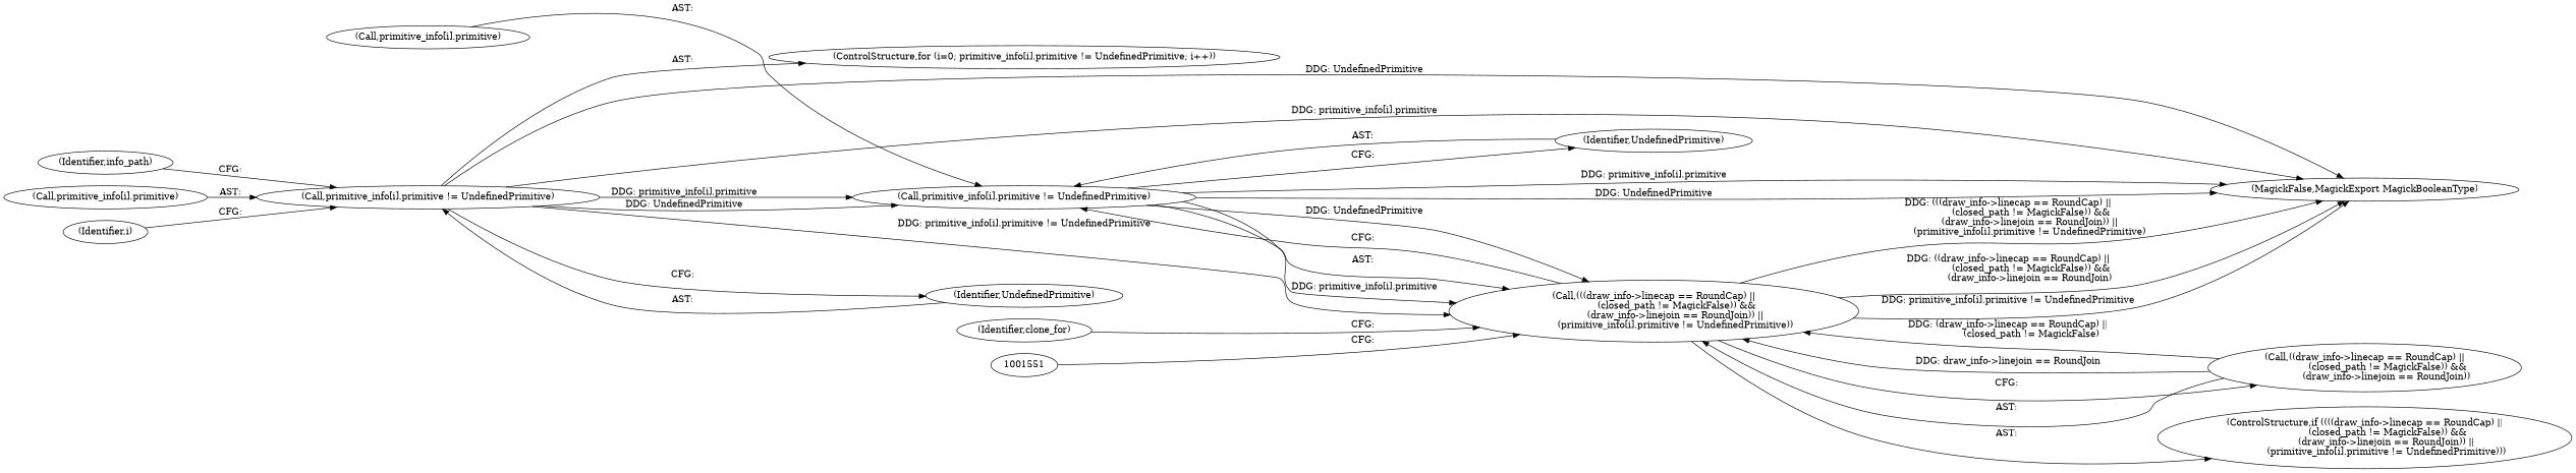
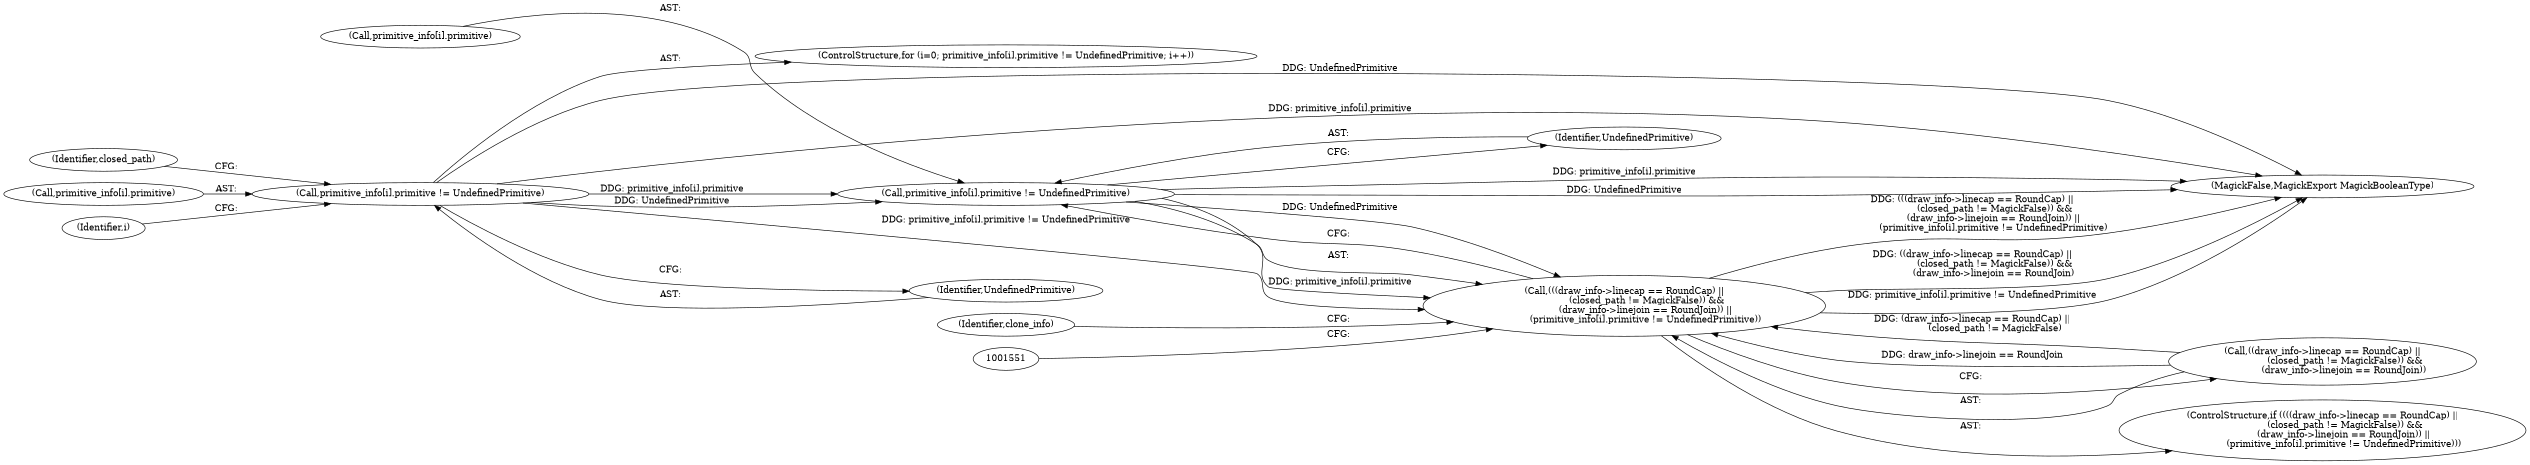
  digraph {
    rankdir=LR
    n1 [label="(Call,primitive_info[i].primitive != UndefinedPrimitive)"]
    n2 [label="(Call,(((draw_info->linecap == RoundCap) ||\n                (closed_path != MagickFalse)) &&\n               (draw_info->linejoin == RoundJoin)) ||\n               (primitive_info[i].primitive != UndefinedPrimitive))"]
    n3 [label="(MagickFalse,MagickExport MagickBooleanType)"]
    n4 [label="(Identifier,UndefinedPrimitive)"]
    n5 [label="(Call,((draw_info->linecap == RoundCap) ||\n                (closed_path != MagickFalse)) &&\n               (draw_info->linejoin == RoundJoin))"]
    n6 [label="(ControlStructure,if ((((draw_info->linecap == RoundCap) ||\n                (closed_path != MagickFalse)) &&\n               (draw_info->linejoin == RoundJoin)) ||\n               (primitive_info[i].primitive != UndefinedPrimitive)))"]
    n7 [label="(Call,primitive_info[i].primitive != UndefinedPrimitive)"]
    n8 [label="(Identifier,UndefinedPrimitive)"]
    n9 [label="(ControlStructure,for (i=0; primitive_info[i].primitive != UndefinedPrimitive; i++))"]
-   n10 [label="(Identifier,info_path)"]
+   n10 [label="(Identifier,closed_path)"]
    n11 [label="(Call,primitive_info[i].primitive)"]
    n12 [label="(Identifier,i)"]
-   n13 [label="(Identifier,clone_for)"]
+   n13 [label="(Identifier,clone_info)"]
    n14 [label="(Call,primitive_info[i].primitive)"]
    1001551
    n1 -> n2 [label="AST: "]
    n1 -> n2 [label="DDG: primitive_info[i].primitive"]
    n1 -> n2 [label="DDG: UndefinedPrimitive"]
    n1 -> n3 [label="DDG: primitive_info[i].primitive"]
    n1 -> n3 [label="DDG: UndefinedPrimitive"]
    n1 -> n4 [label="CFG: "]
    n2 -> n1 [label="CFG: "]
    n2 -> n3 [label="DDG: primitive_info[i].primitive != UndefinedPrimitive"]
    n2 -> n3 [label="DDG: (((draw_info->linecap == RoundCap) ||\n                (closed_path != MagickFalse)) &&\n               (draw_info->linejoin == RoundJoin)) ||\n               (primitive_info[i].primitive != UndefinedPrimitive)"]
    n2 -> n3 [label="DDG: ((draw_info->linecap == RoundCap) ||\n                (closed_path != MagickFalse)) &&\n               (draw_info->linejoin == RoundJoin)"]
    n2 -> n5 [label="CFG: "]
    n2 -> n6 [label="AST: "]
    n4 -> n1 [label="AST: "]
    n5 -> n2 [label="AST: "]
    n5 -> n2 [label="DDG: (draw_info->linecap == RoundCap) ||\n                (closed_path != MagickFalse)"]
    n5 -> n2 [label="DDG: draw_info->linejoin == RoundJoin"]
    n7 -> n1 [label="DDG: primitive_info[i].primitive"]
    n7 -> n1 [label="DDG: UndefinedPrimitive"]
    n7 -> n2 [label="DDG: primitive_info[i].primitive != UndefinedPrimitive"]
    n7 -> n3 [label="DDG: UndefinedPrimitive"]
    n7 -> n3 [label="DDG: primitive_info[i].primitive"]
    n7 -> n8 [label="CFG: "]
    n7 -> n9 [label="AST: "]
    n8 -> n7 [label="AST: "]
    n10 -> n7 [label="CFG: "]
    n11 -> n7 [label="AST: "]
    n12 -> n7 [label="CFG: "]
    n13 -> n2 [label="CFG: "]
    n14 -> n1 [label="AST: "]
    1001551 -> n2 [label="CFG: "]
  }
